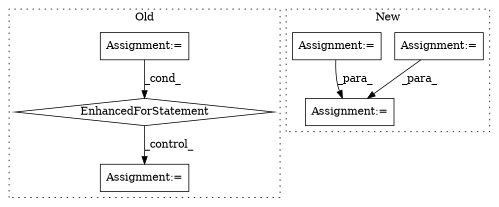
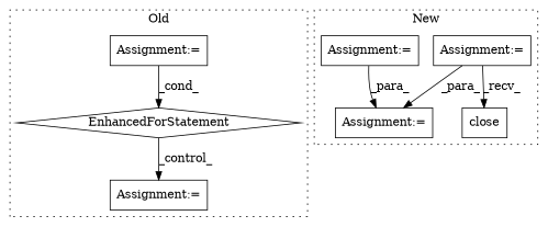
  digraph {
    fontname="DejaVu Serif"
    node [a=7 l=1 s="1457,1533" shape=box fontname="DejaVu Serif"]
    edge [fontname="DejaVu Serif"]
    n1 [a=70 l="53,2" label=EnhancedForStatement shape=diamond]
    n2 [l="53,2" label="Assignment:="]
    n3 [label="Assignment:=" s=1651]
+   n4 [a=32 l=7 label=close s=1807]
    n5 [label="Assignment:=" s=1471]
    n6 [label="Assignment:=" s=1531]
    n7 [l=31 label="Assignment:=" s=1762]
    subgraph cluster_1 {
      label=Old
      style=dotted
      n1
      n2
      n3
    }
    subgraph cluster_2 {
      label=New
      style=dotted
+     n4
      n5
      n6
      n7
    }
    n1 -> n3 [label=_control_]
    n2 -> n1 [label=_cond_]
+   n5 -> n4 [label=_recv_]
    n5 -> n6 [label=_para_]
    n7 -> n6 [label=_para_]
  }
